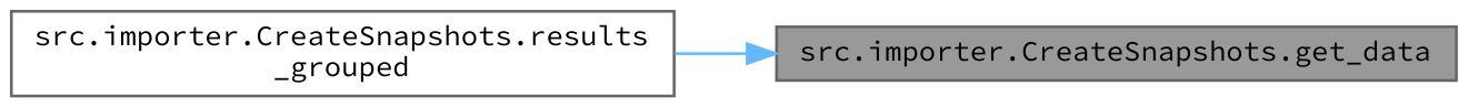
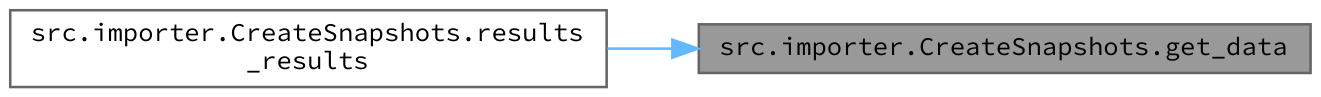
  digraph {
    rankdir=RL
    fontname="Source Code Pro"
    node [fontname="Source Code Pro" fontsize=10 shape=box style=filled]
    n1 [color=gray40 fillcolor=grey60 fontcolor=black height=0.2 label="src.importer.CreateSnapshots.get_data" width=0.4]
-   n2 [color=grey40 fillcolor=white height=0.2 label="src.importer.CreateSnapshots.results\l_grouped" width=0.4]
+   n2 [color=grey40 fillcolor=white height=0.2 label="src.importer.CreateSnapshots.results\l_results" width=0.4]
    n1 -> n2 [color=steelblue1 dir=back fontname="Source Code Pro" fontsize=10 labelfontname=Helvetica labelfontsize=10 style=solid]
  }
